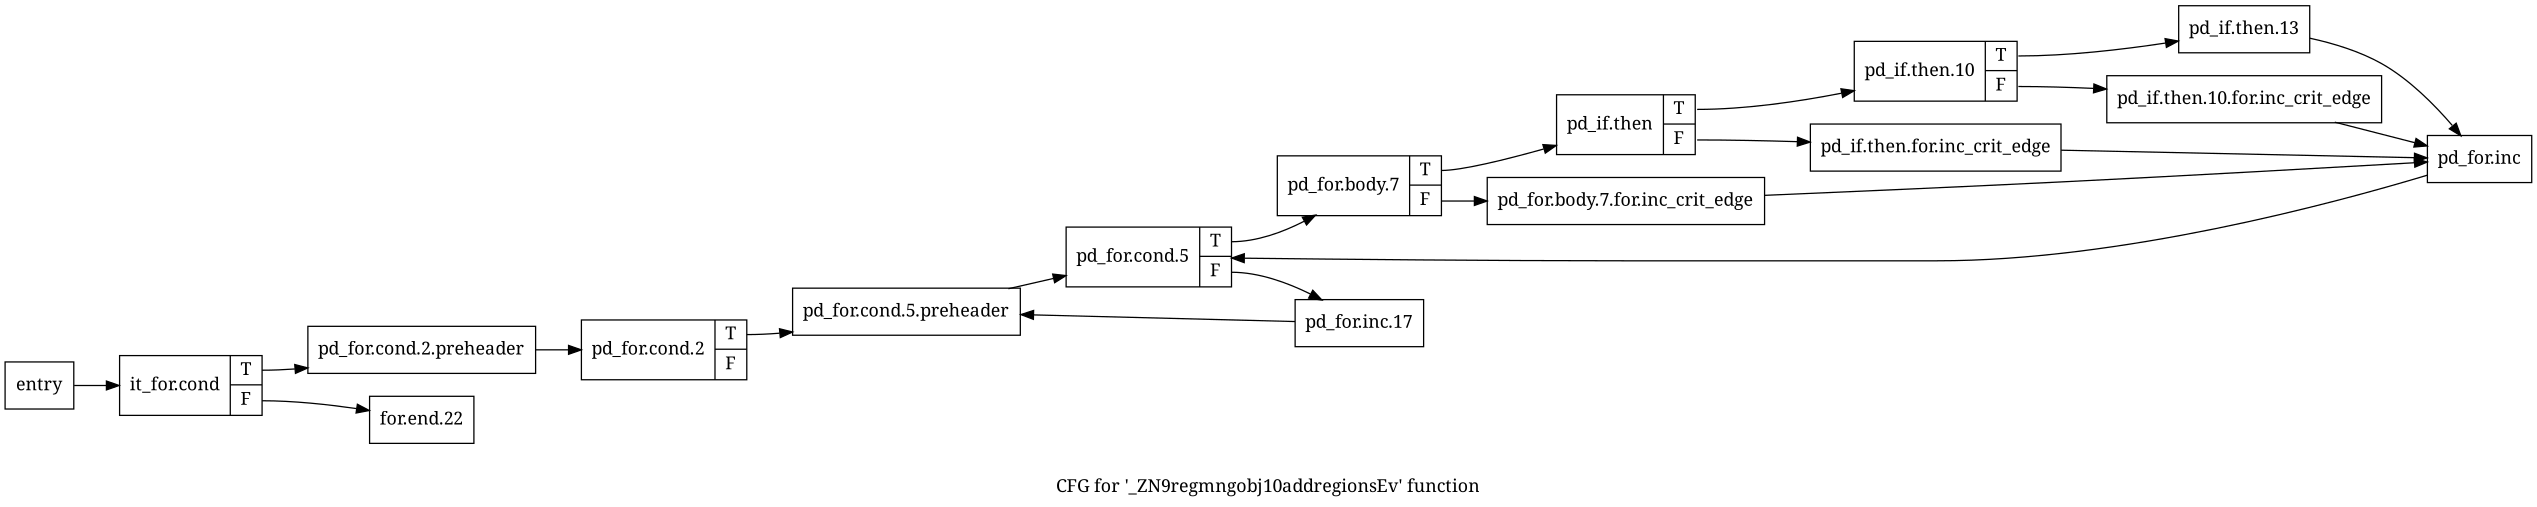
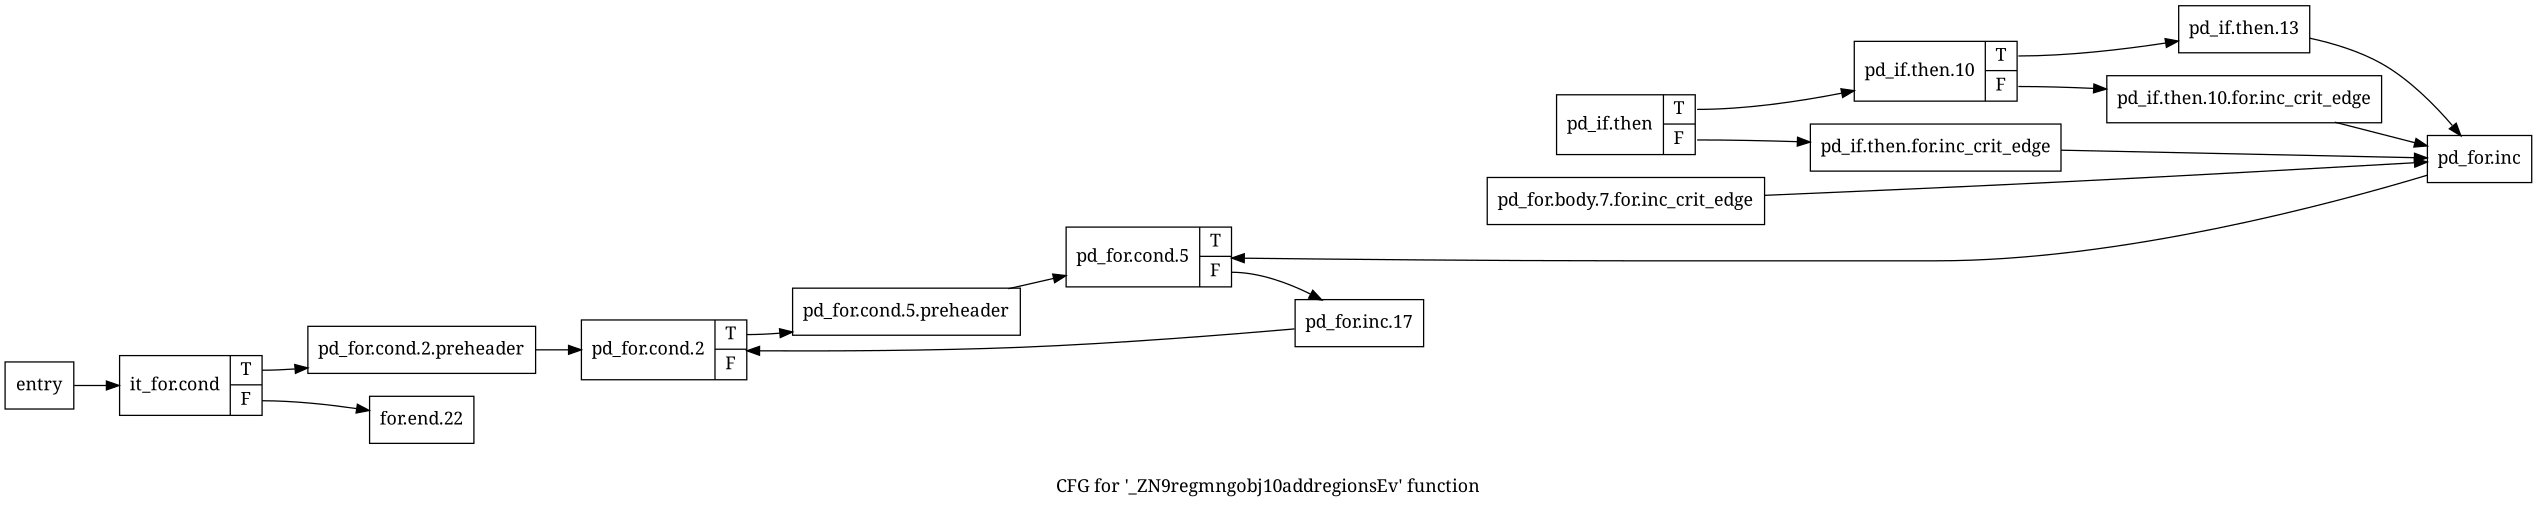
  digraph {
    fontname="Noto Serif"
    label="CFG for '_ZN9regmngobj10addregionsEv' function"
    rankdir=LR
    node [fontname="Noto Serif" shape=record]
    edge [fontname="Noto Serif"]
    n1 [label="{entry}"]
    n2 [label="{it_for.cond|{<s0>T|<s1>F}}"]
    n3 [label="{pd_for.cond.2.preheader}"]
    n4 [label="{for.end.22}"]
    n5 [label="{pd_for.cond.2|{<s0>T|<s1>F}}"]
    n6 [label="{pd_for.cond.5.preheader}"]
    n7 [label="{pd_for.cond.5|{<s0>T|<s1>F}}"]
-   n8 [label="{pd_for.body.7|{<s0>T|<s1>F}}"]
    n9 [label="{pd_for.inc.17}"]
    n10 [label="{pd_if.then|{<s0>T|<s1>F}}"]
    n11 [label="{pd_for.body.7.for.inc_crit_edge}"]
    n12 [label="{pd_if.then.10|{<s0>T|<s1>F}}"]
    n13 [label="{pd_if.then.for.inc_crit_edge}"]
    n14 [label="{pd_for.inc}"]
    n15 [label="{pd_if.then.13}"]
    n16 [label="{pd_if.then.10.for.inc_crit_edge}"]
    n1 -> n2
    n2 -> n3 [tailport=s0]
    n2 -> n4 [tailport=s1]
    n3 -> n5
    n5 -> n6 [tailport=s0]
    n6 -> n7
-   n7 -> n8 [tailport=s0]
    n7 -> n9 [tailport=s1]
-   n8 -> n10 [tailport=s0]
-   n8 -> n11 [tailport=s1]
-   n9 -> n6
+   n9 -> n5
    n10 -> n12 [tailport=s0]
    n10 -> n13 [tailport=s1]
    n11 -> n14
    n12 -> n15 [tailport=s0]
    n12 -> n16 [tailport=s1]
    n13 -> n14
    n14 -> n7
    n15 -> n14
    n16 -> n14
  }
